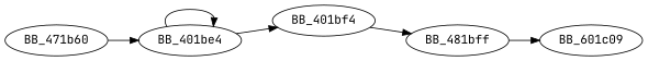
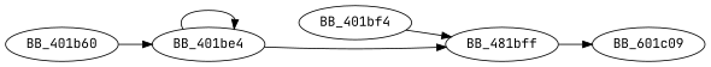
  digraph {
    fontname="JetBrains Mono"
    rankdir=LR
    node [fontname="JetBrains Mono"]
    edge [fontname="JetBrains Mono"]
-   BB_401b60 [label=BB_471b60]
+   BB_401b60
    BB_401be4
    BB_401bf4
    n4 [label=BB_481bff]
    n5 [label=BB_601c09]
    BB_401b60 -> BB_401be4
    BB_401be4 -> BB_401be4
-   BB_401be4 -> BB_401bf4
+   BB_401be4 -> n4
    BB_401bf4 -> n4
    n4 -> n5
  }
